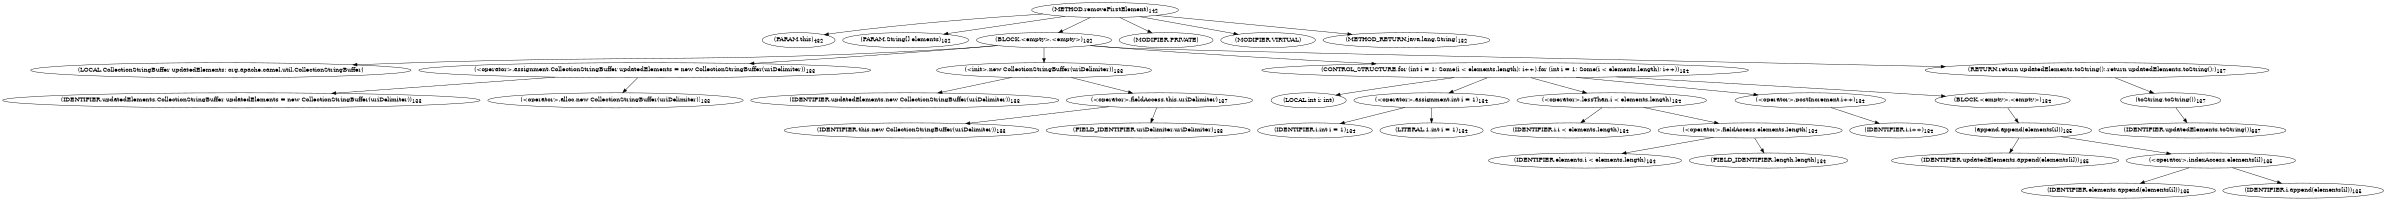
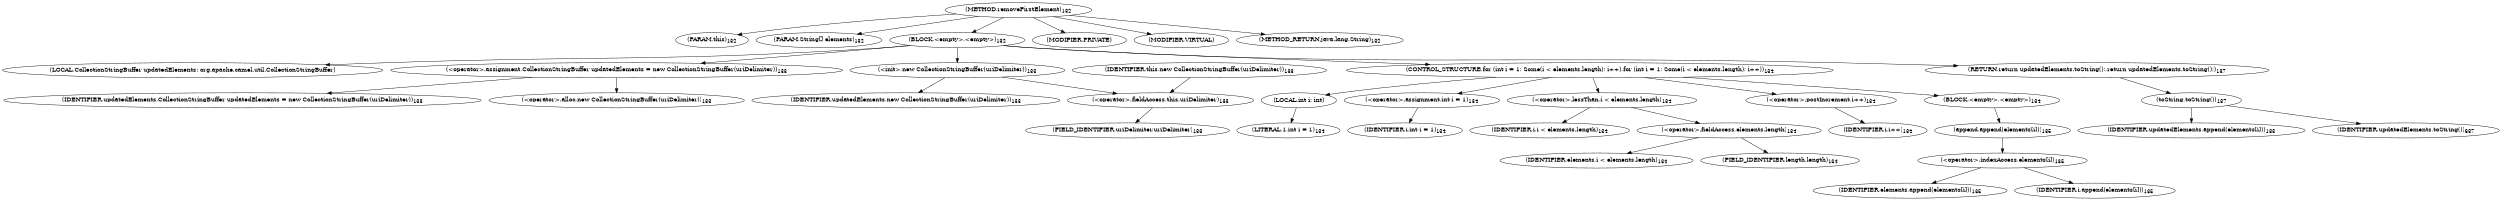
  digraph {
-   n1 [label=<(METHOD,removeFirstElement)<SUB>142</SUB>>]
-   n2 [label=<(PARAM,this)<SUB>432</SUB>>]
+   n1 [label=<(METHOD,removeFirstElement)<SUB>132</SUB>>]
+   n2 [label=<(PARAM,this)<SUB>132</SUB>>]
    n3 [label=<(PARAM,String[] elements)<SUB>132</SUB>>]
    n4 [label=<(BLOCK,&lt;empty&gt;,&lt;empty&gt;)<SUB>132</SUB>>]
    n5 [label=<(MODIFIER,PRIVATE)>]
    n6 [label=<(MODIFIER,VIRTUAL)>]
    n7 [label=<(METHOD_RETURN,java.lang.String)<SUB>132</SUB>>]
    n8 [label=<(LOCAL,CollectionStringBuffer updatedElements: org.apache.camel.util.CollectionStringBuffer)>]
    n9 [label=<(&lt;operator&gt;.assignment,CollectionStringBuffer updatedElements = new CollectionStringBuffer(uriDelimiter))<SUB>133</SUB>>]
    n10 [label=<(&lt;init&gt;,new CollectionStringBuffer(uriDelimiter))<SUB>133</SUB>>]
    n11 [label=<(CONTROL_STRUCTURE,for (int i = 1; Some(i &lt; elements.length); i++),for (int i = 1; Some(i &lt; elements.length); i++))<SUB>134</SUB>>]
    n12 [label=<(RETURN,return updatedElements.toString();,return updatedElements.toString();)<SUB>137</SUB>>]
    n13 [label=<(IDENTIFIER,updatedElements,CollectionStringBuffer updatedElements = new CollectionStringBuffer(uriDelimiter))<SUB>133</SUB>>]
    n14 [label=<(&lt;operator&gt;.alloc,new CollectionStringBuffer(uriDelimiter))<SUB>133</SUB>>]
    n15 [label=<(IDENTIFIER,updatedElements,new CollectionStringBuffer(uriDelimiter))<SUB>133</SUB>>]
-   n16 [label=<(&lt;operator&gt;.fieldAccess,this.uriDelimiter)<SUB>137</SUB>>]
+   n16 [label=<(&lt;operator&gt;.fieldAccess,this.uriDelimiter)<SUB>133</SUB>>]
    n17 [label=<(LOCAL,int i: int)>]
    n18 [label=<(&lt;operator&gt;.assignment,int i = 1)<SUB>134</SUB>>]
    n19 [label=<(&lt;operator&gt;.lessThan,i &lt; elements.length)<SUB>134</SUB>>]
    n20 [label=<(&lt;operator&gt;.postIncrement,i++)<SUB>134</SUB>>]
    n21 [label=<(BLOCK,&lt;empty&gt;,&lt;empty&gt;)<SUB>134</SUB>>]
    n22 [label=<(toString,toString())<SUB>137</SUB>>]
    n23 [label=<(IDENTIFIER,this,new CollectionStringBuffer(uriDelimiter))<SUB>133</SUB>>]
    n24 [label=<(FIELD_IDENTIFIER,uriDelimiter,uriDelimiter)<SUB>133</SUB>>]
    n25 [label=<(IDENTIFIER,i,int i = 1)<SUB>134</SUB>>]
    n26 [label=<(LITERAL,1,int i = 1)<SUB>134</SUB>>]
    n27 [label=<(IDENTIFIER,i,i &lt; elements.length)<SUB>134</SUB>>]
    n28 [label=<(&lt;operator&gt;.fieldAccess,elements.length)<SUB>134</SUB>>]
    n29 [label=<(IDENTIFIER,i,i++)<SUB>134</SUB>>]
    n30 [label=<(append,append(elements[i]))<SUB>135</SUB>>]
    n31 [label=<(IDENTIFIER,elements,i &lt; elements.length)<SUB>134</SUB>>]
    n32 [label=<(FIELD_IDENTIFIER,length,length)<SUB>134</SUB>>]
-   n33 [label=<(IDENTIFIER,updatedElements,append(elements[i]))<SUB>135</SUB>>]
+   n33 [label=<(IDENTIFIER,updatedElements,append(elements[i]))<SUB>133</SUB>>]
    n34 [label=<(&lt;operator&gt;.indexAccess,elements[i])<SUB>135</SUB>>]
    n35 [label=<(IDENTIFIER,elements,append(elements[i]))<SUB>135</SUB>>]
    n36 [label=<(IDENTIFIER,i,append(elements[i]))<SUB>135</SUB>>]
    n37 [label=<(IDENTIFIER,updatedElements,toString())<SUB>637</SUB>>]
    n1 -> n2
    n1 -> n3
    n1 -> n4
    n1 -> n5
    n1 -> n6
    n1 -> n7
    n4 -> n8
    n4 -> n9
    n4 -> n10
    n4 -> n11
    n4 -> n12
    n9 -> n13
    n9 -> n14
    n10 -> n15
    n10 -> n16
    n11 -> n17
    n11 -> n18
    n11 -> n19
    n11 -> n20
    n11 -> n21
    n12 -> n22
-   n16 -> n23
+   n23 -> n16
    n16 -> n24
    n18 -> n25
-   n18 -> n26
+   n17 -> n26
    n19 -> n27
    n19 -> n28
    n20 -> n29
    n21 -> n30
    n22 -> n37
    n28 -> n31
    n28 -> n32
-   n30 -> n33
+   n22 -> n33
    n30 -> n34
    n34 -> n35
    n34 -> n36
  }
